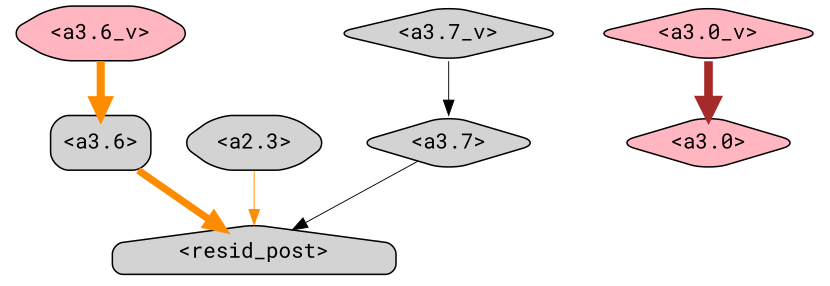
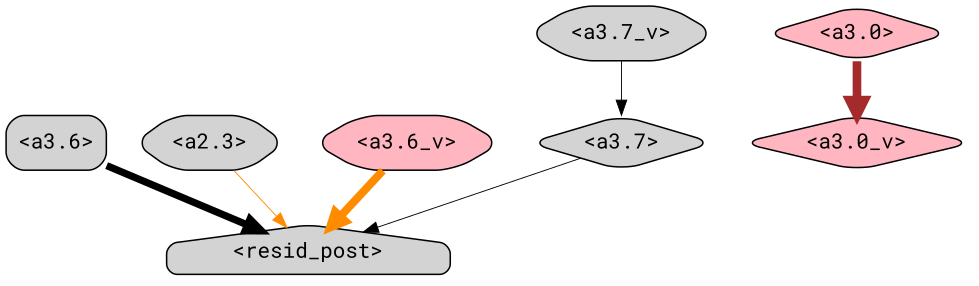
  strict digraph {
    fontname="Roboto Mono"
    splines=true
    node [color=black fillcolor=lightgrey fontname="Roboto Mono" shape=diamond style="filled, rounded"]
    edge [color=darkorange fontname="Roboto Mono" penwidth=0.6]
    "<a3.7>"
    "<resid_post>" [shape=house]
    "<a3.6>" [shape=box]
    "<a3.0>" [fillcolor=lightpink]
    "<a2.3>" [shape=hexagon]
-   "<a3.7_v>"
+   "<a3.7_v>" [shape=hexagon]
    "<a3.6_v>" [fillcolor=lightpink shape=hexagon]
    "<a3.0_v>" [fillcolor=lightpink]
    "<a3.7>" -> "<resid_post>" [color=black]
-   "<a3.6>" -> "<resid_post>" [penwidth=4.753257989883423]
+   "<a3.6>" -> "<resid_post>" [color=black penwidth=4.753257989883423]
    "<a2.3>" -> "<resid_post>"
    "<a3.7_v>" -> "<a3.7>" [color=black]
-   "<a3.6_v>" -> "<a3.6>" [penwidth=5.297133803367615]
-   "<a3.0_v>" -> "<a3.0>" [color=brown penwidth=5.680712580680847]
+   "<a3.6_v>" -> "<resid_post>" [penwidth=5.297133803367615]
+   "<a3.0>" -> "<a3.0_v>" [color=brown penwidth=5.680712580680847]
  }
